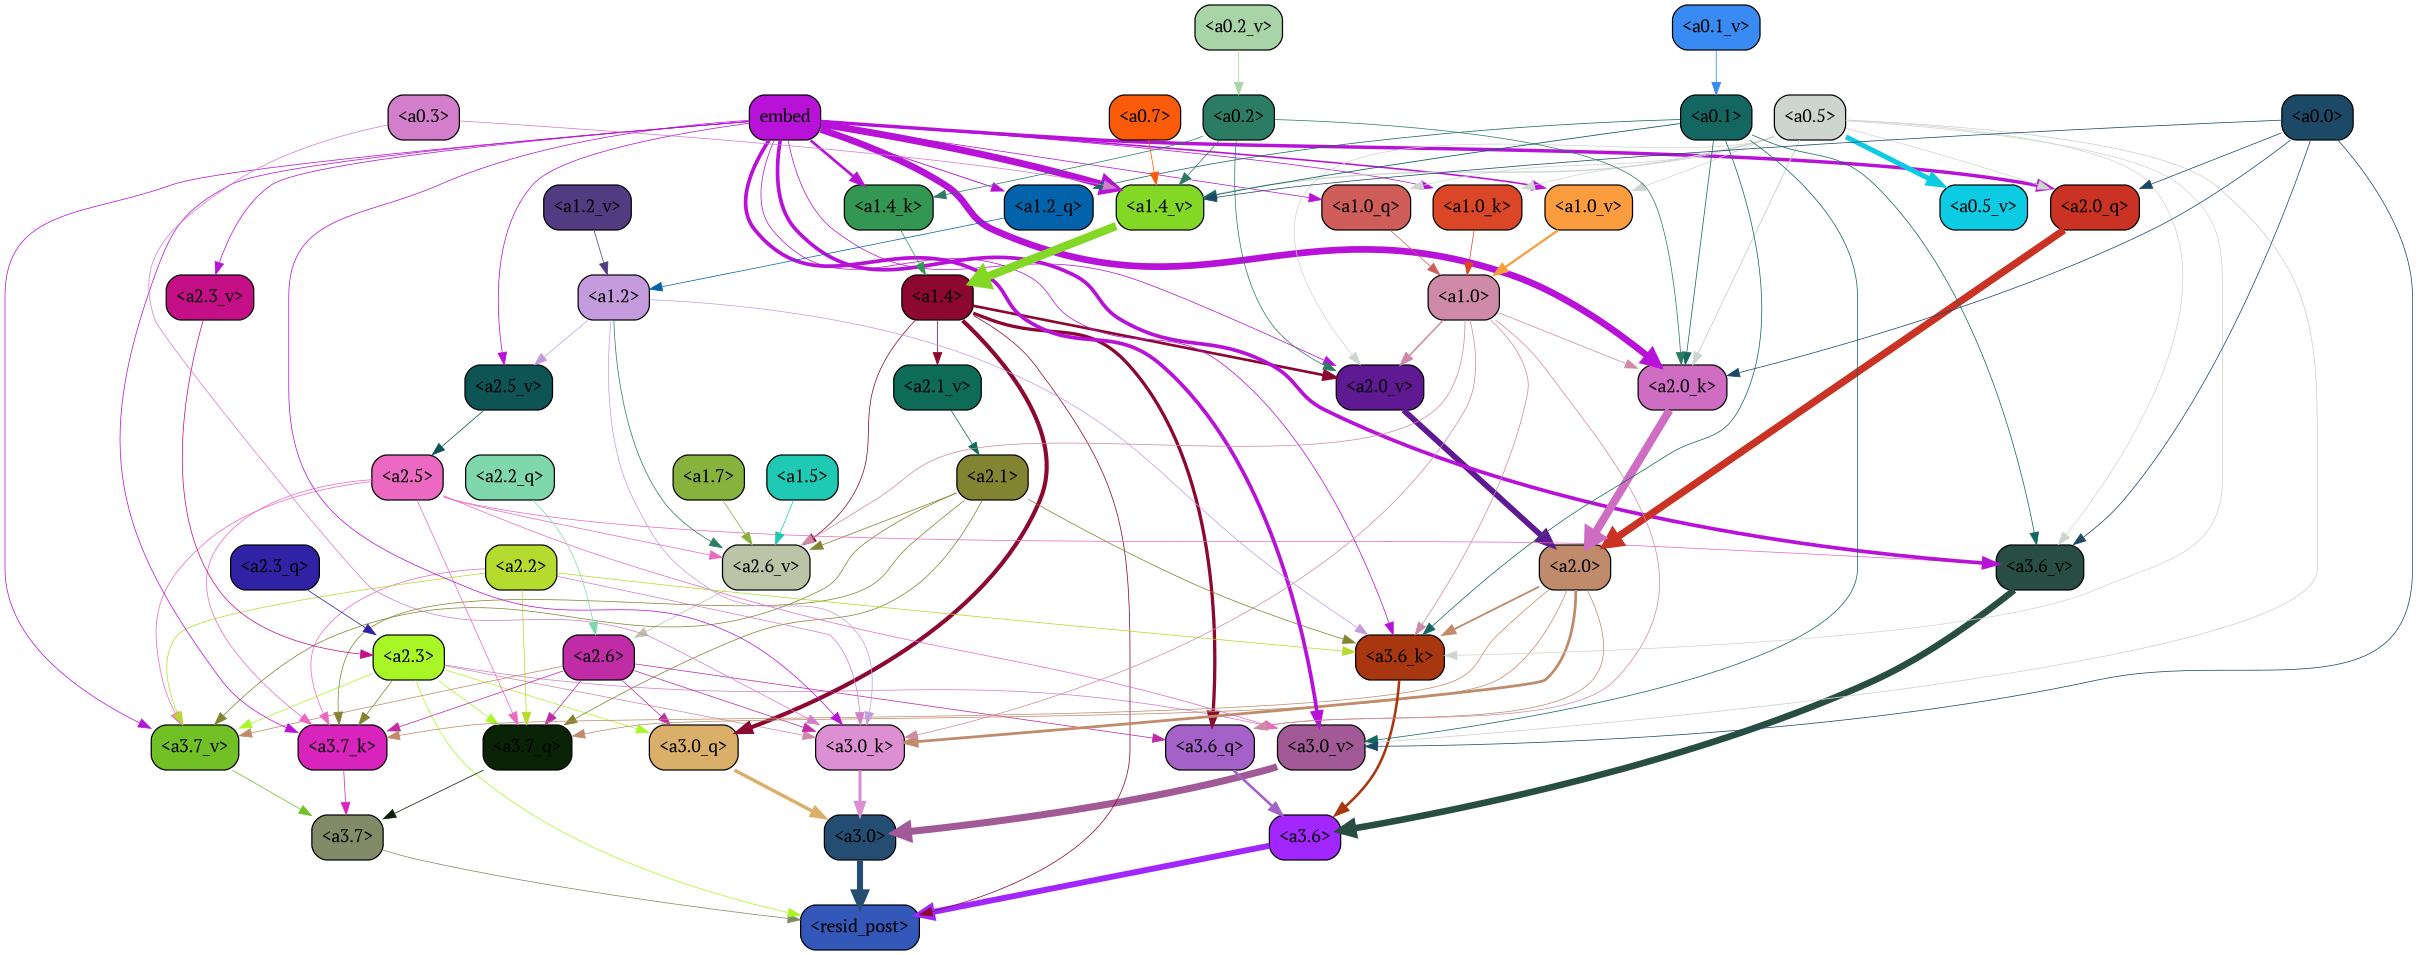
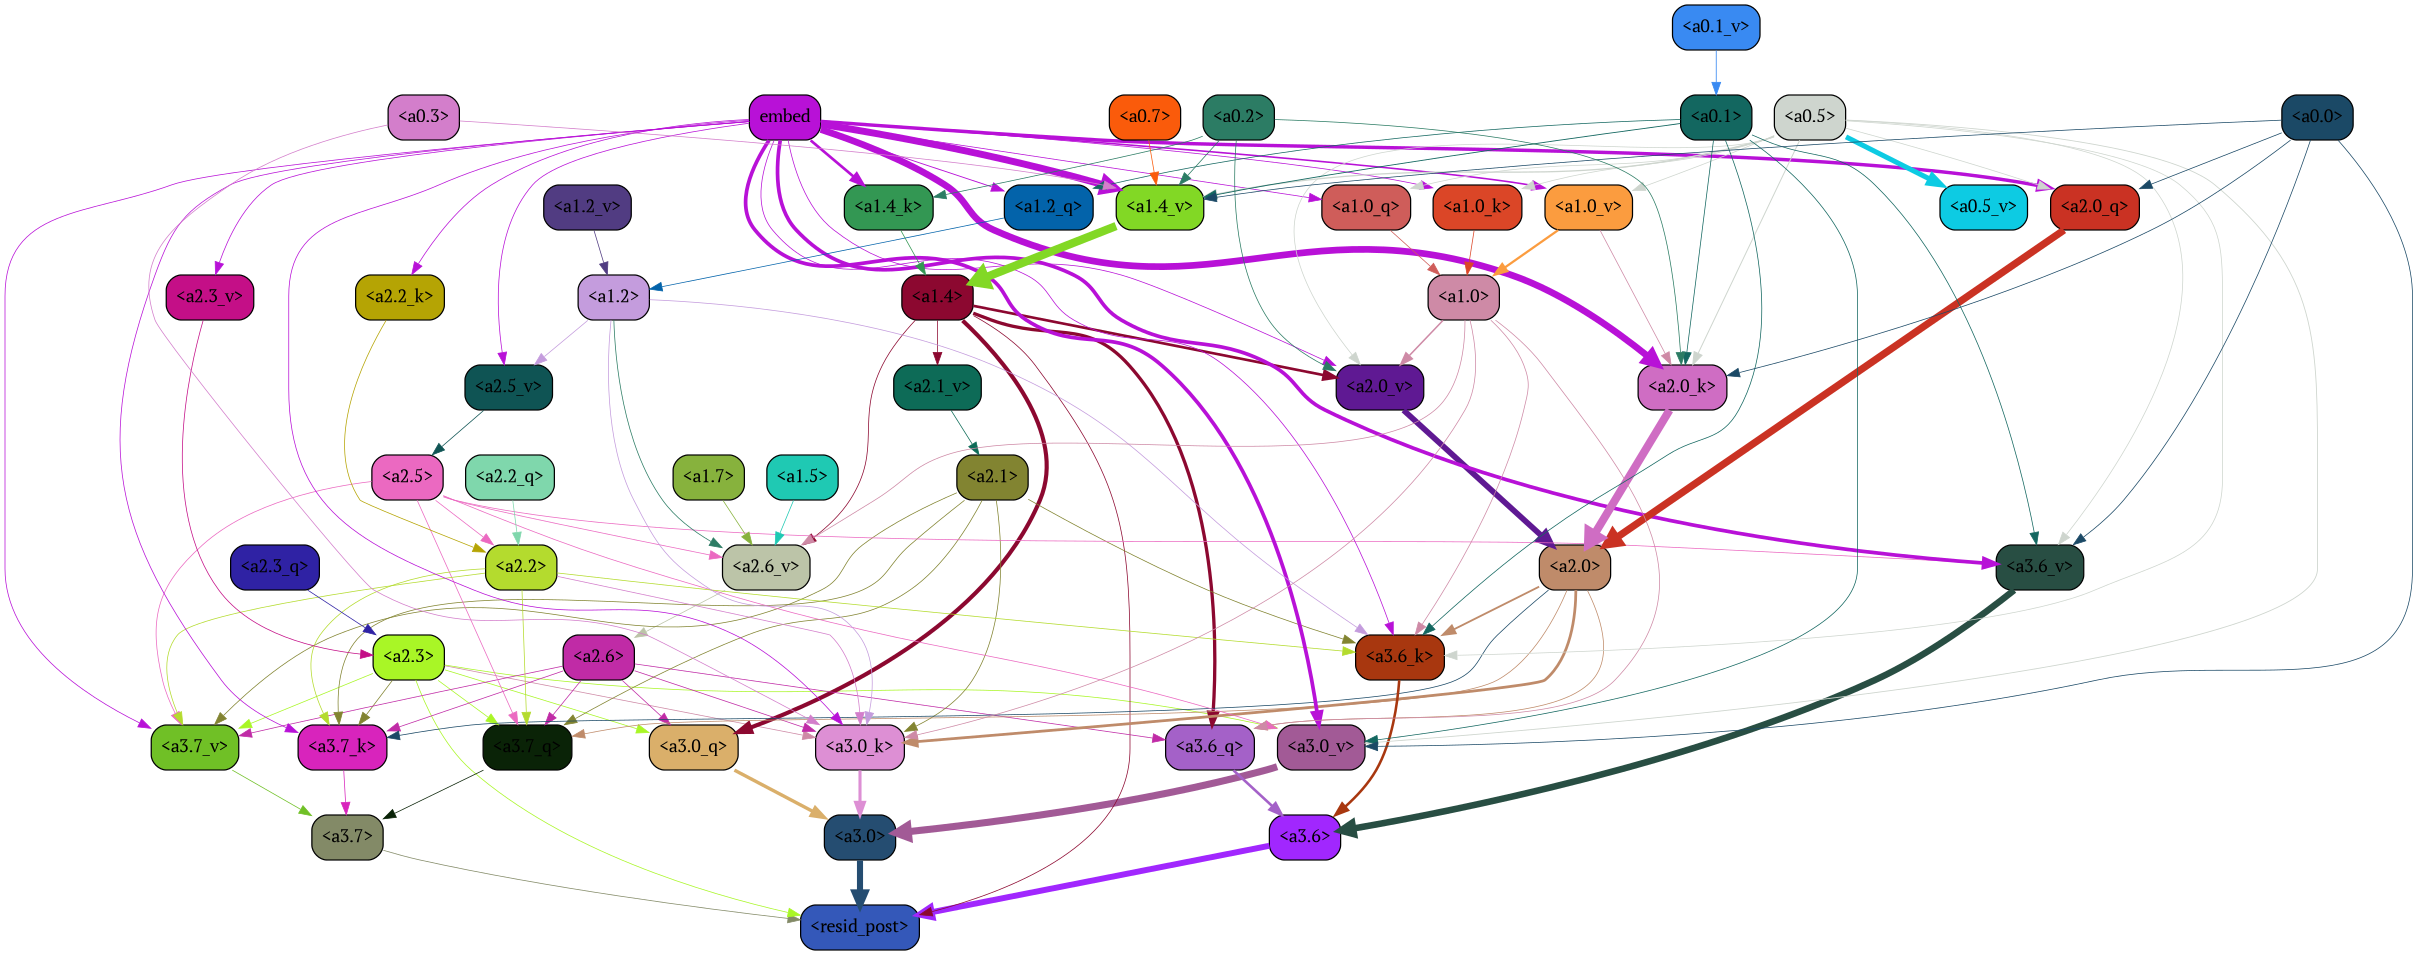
  strict digraph {
    fontname="PT Serif"
    splines=true
    node [color=black fontname="PT Serif" shape=box style="filled, rounded"]
    edge [color="#b811d7" fontname="PT Serif" penwidth=0.6]
    "<a3.7>" [fillcolor="#838a67"]
    "<resid_post>" [fillcolor="#3458b9"]
    "<a3.6>" [fillcolor="#a127fe"]
    "<a3.0>" [fillcolor="#254d71"]
    "<a2.3>" [fillcolor="#a9f626"]
    "<a3.7_q>" [fillcolor="#0a2307"]
    "<a3.0_q>" [fillcolor="#daaf6a"]
    "<a3.7_k>" [fillcolor="#d824bc"]
    "<a3.0_k>" [fillcolor="#dd8fd4"]
    "<a3.7_v>" [fillcolor="#70c026"]
    "<a3.0_v>" [fillcolor="#a25a96"]
    "<a1.4>" [fillcolor="#8c0830"]
    "<a3.6_q>" [fillcolor="#a461c8"]
    "<a2.6_v>" [fillcolor="#bcc4a8"]
    "<a2.1_v>" [fillcolor="#0d6b57"]
    "<a2.0_v>" [fillcolor="#5f1993"]
    "<a2.6>" [fillcolor="#c02ba6"]
    "<a2.1>" [fillcolor="#828431"]
    "<a2.0>" [fillcolor="#bf8b6a"]
    "<a3.6_k>" [fillcolor="#a8370f"]
    "<a3.6_v>" [fillcolor="#284e43"]
    "<a2.5>" [fillcolor="#eb69c1"]
    "<a2.2>" [fillcolor="#b4db2e"]
    embed [fillcolor="#b811d7"]
    "<a2.0_q>" [fillcolor="#ca3223"]
+   "<a2.2_k>" [fillcolor="#b5a404"]
    "<a2.0_k>" [fillcolor="#cf6dc3"]
    "<a2.5_v>" [fillcolor="#0f5454"]
    "<a2.3_v>" [fillcolor="#c40f87"]
    "<a1.2_q>" [fillcolor="#0363aa"]
    "<a1.0_q>" [fillcolor="#cf5d5a"]
    "<a1.4_k>" [fillcolor="#339753"]
    "<a1.0_k>" [fillcolor="#db4627"]
    "<a1.4_v>" [fillcolor="#82d825"]
    "<a1.0_v>" [fillcolor="#fb9c3f"]
    "<a1.2>" [fillcolor="#c49cdd"]
    "<a1.0>" [fillcolor="#ce8aa6"]
    "<a0.5>" [fillcolor="#ced5ce"]
    "<a0.5_v>" [fillcolor="#0dcbe3"]
    "<a0.1>" [fillcolor="#136760"]
    "<a0.3>" [fillcolor="#d37ecb"]
    "<a0.0>" [fillcolor="#1b4966"]
    "<a2.3_q>" [fillcolor="#2f22a4"]
    "<a2.2_q>" [fillcolor="#7fd7ac"]
    "<a0.2>" [fillcolor="#2c7c64"]
    "<a1.7>" [fillcolor="#87b23d"]
    "<a1.5>" [fillcolor="#1fc9b3"]
    "<a1.2_v>" [fillcolor="#513c82"]
    "<a0.7>" [fillcolor="#fa5b0b"]
-   "<a0.2_v>" [fillcolor="#a8d4a8"]
    "<a0.1_v>" [fillcolor="#398af2"]
    "<a3.7>" -> "<resid_post>" [color="#838a67"]
    "<a3.6>" -> "<resid_post>" [color="#a127fe" penwidth=4.751612067222595]
    "<a3.0>" -> "<resid_post>" [color="#254d71" penwidth=4.884142994880676]
    "<a2.3>" -> "<resid_post>" [color="#a9f626"]
    "<a2.3>" -> "<a3.7_q>" [color="#a9f626"]
    "<a2.3>" -> "<a3.0_q>" [color="#a9f626"]
    "<a2.3>" -> "<a3.7_k>" [color="#828431"]
    "<a2.3>" -> "<a3.0_k>" [color="#ce8aa6"]
    "<a2.3>" -> "<a3.7_v>" [color="#a9f626"]
-   "<a2.3>" -> "<a3.0_v>" [color="#d37ecb"]
+   "<a2.3>" -> "<a3.0_v>" [color="#a9f626"]
    "<a3.7_q>" -> "<a3.7>" [color="#0a2307"]
    "<a3.0_q>" -> "<a3.0>" [color="#daaf6a" penwidth=2.7421876192092896]
    "<a3.7_k>" -> "<a3.7>" [color="#d824bc"]
    "<a3.0_k>" -> "<a3.0>" [color="#dd8fd4" penwidth=2.476402521133423]
    "<a3.7_v>" -> "<a3.7>" [color="#70c026"]
    "<a3.0_v>" -> "<a3.0>" [color="#a25a96" penwidth=5.652270674705505]
    "<a1.4>" -> "<resid_post>" [color="#8c0830"]
    "<a1.4>" -> "<a3.0_q>" [color="#8c0830" penwidth=3.3040847778320312]
    "<a1.4>" -> "<a3.6_q>" [color="#8c0830" penwidth=2.6469622254371643]
    "<a1.4>" -> "<a2.6_v>" [color="#8c0830"]
    "<a1.4>" -> "<a2.1_v>" [color="#8c0830"]
    "<a1.4>" -> "<a2.0_v>" [color="#8c0830" penwidth=2.1286070346832275]
    "<a3.6_q>" -> "<a3.6>" [color="#a461c8" penwidth=2.091020345687866]
    "<a2.6_v>" -> "<a2.6>" [color="#bcc4a8"]
    "<a2.1_v>" -> "<a2.1>" [color="#0d6b57"]
    "<a2.0_v>" -> "<a2.0>" [color="#5f1993" penwidth=4.5950857400894165]
    "<a2.6>" -> "<a3.7_q>" [color="#c02ba6"]
    "<a2.6>" -> "<a3.0_q>" [color="#c02ba6"]
    "<a2.6>" -> "<a3.7_k>" [color="#c02ba6"]
    "<a2.6>" -> "<a3.0_k>" [color="#c02ba6"]
-   "<a2.6>" -> "<a3.7_v>" [color="#bf8b6a"]
+   "<a2.6>" -> "<a3.7_v>" [color="#c02ba6"]
    "<a2.6>" -> "<a3.6_q>" [color="#c02ba6"]
    "<a2.1>" -> "<a3.7_q>" [color="#828431"]
    "<a2.1>" -> "<a3.7_k>" [color="#828431"]
-   "<a2.1>" -> "<a2.6_v>" [color="#828431"]
+   "<a2.1>" -> "<a3.0_k>" [color="#828431"]
    "<a2.1>" -> "<a3.7_v>" [color="#828431"]
    "<a2.1>" -> "<a3.6_k>" [color="#828431"]
    "<a2.0>" -> "<a3.7_q>" [color="#bf8b6a"]
-   "<a2.0>" -> "<a3.7_k>" [color="#bf8b6a"]
+   "<a2.0>" -> "<a3.7_k>" [color="#1b4966"]
    "<a2.0>" -> "<a3.0_k>" [color="#bf8b6a" penwidth=2.2137351036071777]
    "<a2.0>" -> "<a3.6_q>" [color="#bf8b6a"]
    "<a2.0>" -> "<a3.6_k>" [color="#bf8b6a" penwidth=1.4757367372512817]
    "<a3.6_k>" -> "<a3.6>" [color="#a8370f" penwidth=2.048597991466522]
    "<a3.6_v>" -> "<a3.6>" [color="#284e43" penwidth=5.2550448179244995]
    "<a2.5>" -> "<a3.7_q>" [color="#eb69c1"]
-   "<a2.5>" -> "<a3.7_k>" [color="#eb69c1"]
+   "<a2.5>" -> "<a2.2>" [color="#eb69c1"]
    "<a2.5>" -> "<a3.7_v>" [color="#eb69c1"]
    "<a2.5>" -> "<a3.0_v>" [color="#eb69c1"]
    "<a2.5>" -> "<a2.6_v>" [color="#eb69c1"]
    "<a2.5>" -> "<a3.6_v>" [color="#eb69c1"]
    "<a2.2>" -> "<a3.7_q>" [color="#b4db2e"]
-   "<a2.2>" -> "<a3.7_k>" [color="#eb69c1"]
+   "<a2.2>" -> "<a3.7_k>" [color="#b4db2e"]
    "<a2.2>" -> "<a3.0_k>" [color="#d37ecb"]
    "<a2.2>" -> "<a3.7_v>" [color="#b4db2e"]
    "<a2.2>" -> "<a3.6_k>" [color="#b4db2e"]
    embed -> "<a3.7_k>"
    embed -> "<a3.0_k>"
    embed -> "<a3.7_v>"
    embed -> "<a3.0_v>" [penwidth=2.972973108291626]
    embed -> "<a2.0_v>"
    embed -> "<a3.6_k>"
    embed -> "<a3.6_v>" [penwidth=2.9582033157348633]
    embed -> "<a2.0_q>" [penwidth=2.7699792869389057]
+   embed -> "<a2.2_k>"
    embed -> "<a2.0_k>" [penwidth=5.362775564193726]
    embed -> "<a2.5_v>"
    embed -> "<a2.3_v>"
    embed -> "<a1.2_q>" [penwidth=0.7193574905395508]
    embed -> "<a1.0_q>"
    embed -> "<a1.4_k>" [penwidth=2.147887945175171]
    embed -> "<a1.0_k>"
    embed -> "<a1.4_v>" [penwidth=5.545122385025024]
    embed -> "<a1.0_v>" [penwidth=1.26444411277771]
    "<a2.0_q>" -> "<a2.0>" [color="#ca3223" penwidth=5.819834470748901]
+   "<a2.2_k>" -> "<a2.2>" [color="#b5a404"]
    "<a2.0_k>" -> "<a2.0>" [color="#cf6dc3" penwidth=6.470837593078613]
    "<a2.5_v>" -> "<a2.5>" [color="#0f5454"]
    "<a2.3_v>" -> "<a2.3>" [color="#c40f87"]
    "<a1.2_q>" -> "<a1.2>" [color="#0363aa"]
    "<a1.0_q>" -> "<a1.0>" [color="#cf5d5a"]
    "<a1.4_k>" -> "<a1.4>" [color="#339753"]
    "<a1.0_k>" -> "<a1.0>" [color="#db4627"]
    "<a1.4_v>" -> "<a1.4>" [color="#82d825" penwidth=6.635385513305664]
    "<a1.0_v>" -> "<a1.0>" [color="#fb9c3f" penwidth=1.807669460773468]
    "<a1.2>" -> "<a3.0_k>" [color="#c49cdd"]
    "<a1.2>" -> "<a2.6_v>" [color="#2c7c64"]
    "<a1.2>" -> "<a3.6_k>" [color="#c49cdd"]
    "<a1.2>" -> "<a2.5_v>" [color="#c49cdd"]
    "<a1.0>" -> "<a3.0_k>" [color="#ce8aa6"]
    "<a1.0>" -> "<a3.6_q>" [color="#ce8aa6"]
    "<a1.0>" -> "<a2.6_v>" [color="#ce8aa6"]
    "<a1.0>" -> "<a2.0_v>" [color="#ce8aa6" penwidth=1.2240618467330933]
    "<a1.0>" -> "<a3.6_k>" [color="#ce8aa6"]
-   "<a1.0>" -> "<a2.0_k>" [color="#ce8aa6"]
+   "<a1.0_v>" -> "<a2.0_k>" [color="#ce8aa6"]
    "<a0.5>" -> "<a3.0_v>" [color="#ced5ce" penwidth=0.6790935099124908]
    "<a0.5>" -> "<a2.0_v>" [color="#ced5ce"]
    "<a0.5>" -> "<a3.6_k>" [color="#ced5ce"]
    "<a0.5>" -> "<a3.6_v>" [color="#ced5ce"]
    "<a0.5>" -> "<a2.0_q>" [color="#ced5ce"]
    "<a0.5>" -> "<a2.0_k>" [color="#ced5ce" penwidth=0.7897988557815552]
    "<a0.5>" -> "<a1.0_q>" [color="#ced5ce"]
    "<a0.5>" -> "<a1.0_k>" [color="#ced5ce"]
    "<a0.5>" -> "<a1.4_v>" [color="#ced5ce" penwidth=1.0479987859725952]
    "<a0.5>" -> "<a1.0_v>" [color="#ced5ce"]
    "<a0.5>" -> "<a0.5_v>" [color="#0dcbe3" penwidth=4.0294036865234375]
    "<a0.1>" -> "<a3.0_v>" [color="#136760"]
    "<a0.1>" -> "<a3.6_k>" [color="#136760"]
    "<a0.1>" -> "<a3.6_v>" [color="#136760"]
    "<a0.1>" -> "<a2.0_k>" [color="#136760"]
    "<a0.1>" -> "<a1.2_q>" [color="#136760"]
    "<a0.1>" -> "<a1.4_v>" [color="#136760" penwidth=0.7031502723693848]
    "<a0.3>" -> "<a3.0_k>" [color="#d37ecb"]
    "<a0.3>" -> "<a1.4_v>" [color="#d37ecb"]
    "<a0.0>" -> "<a3.0_v>" [color="#1b4966"]
    "<a0.0>" -> "<a3.6_v>" [color="#1b4966"]
    "<a0.0>" -> "<a2.0_q>" [color="#1b4966"]
    "<a0.0>" -> "<a2.0_k>" [color="#1b4966"]
    "<a0.0>" -> "<a1.4_v>" [color="#1b4966"]
    "<a2.3_q>" -> "<a2.3>" [color="#2f22a4"]
-   "<a2.2_q>" -> "<a2.6>" [color="#7fd7ac"]
+   "<a2.2_q>" -> "<a2.2>" [color="#7fd7ac"]
    "<a0.2>" -> "<a2.0_v>" [color="#2c7c64"]
    "<a0.2>" -> "<a2.0_k>" [color="#2c7c64"]
    "<a0.2>" -> "<a1.4_k>" [color="#2c7c64"]
    "<a0.2>" -> "<a1.4_v>" [color="#2c7c64"]
    "<a1.7>" -> "<a2.6_v>" [color="#87b23d"]
    "<a1.5>" -> "<a2.6_v>" [color="#1fc9b3"]
    "<a1.2_v>" -> "<a1.2>" [color="#513c82"]
    "<a0.7>" -> "<a1.4_v>" [color="#fa5b0b"]
-   "<a0.2_v>" -> "<a0.2>" [color="#a8d4a8"]
    "<a0.1_v>" -> "<a0.1>" [color="#398af2" penwidth=0.6631441116333008]
  }
